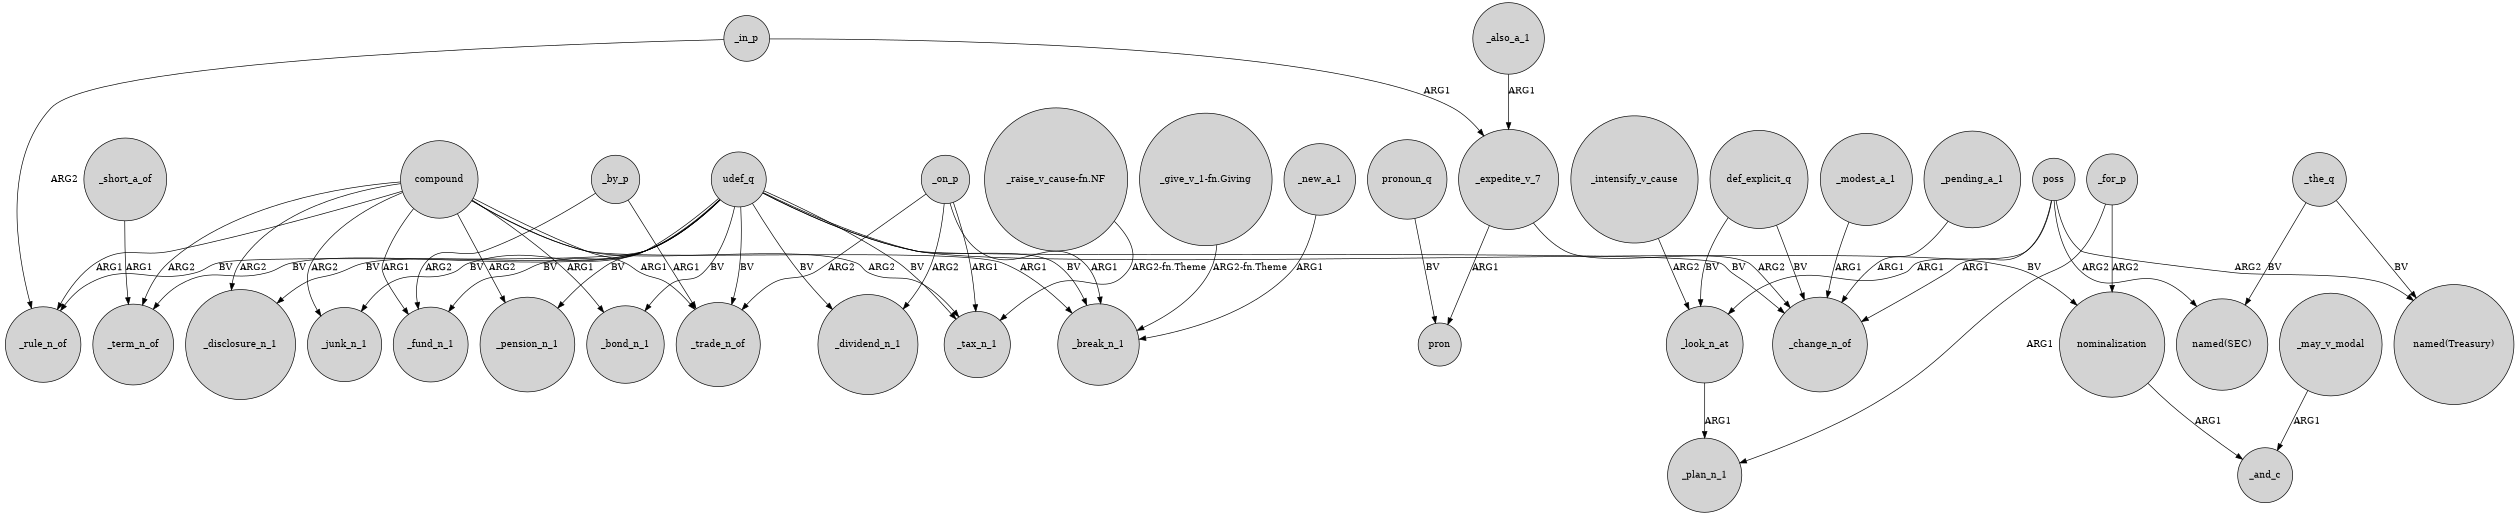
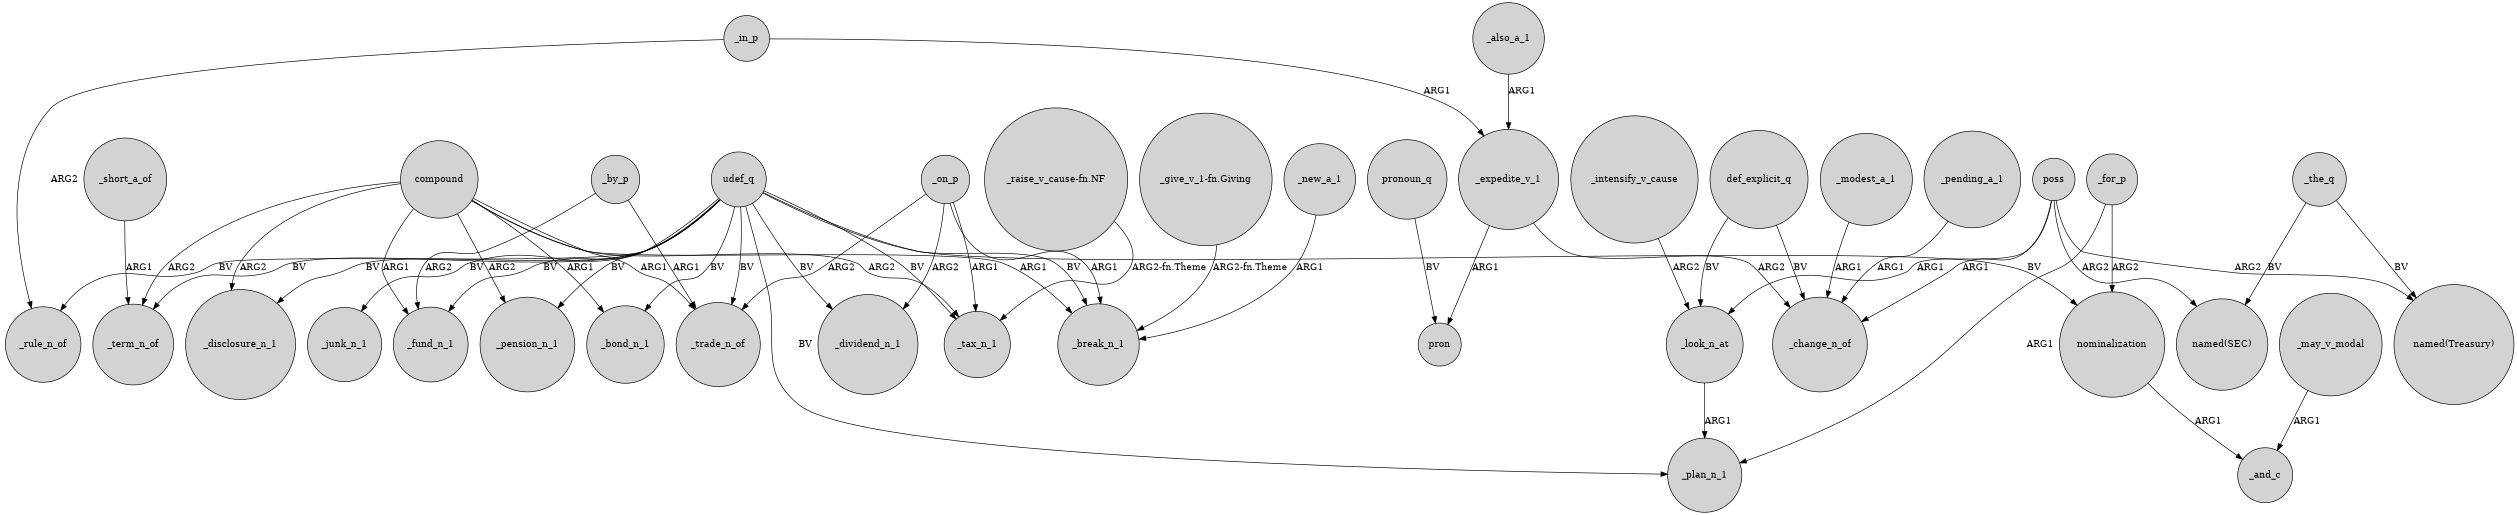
  digraph {
    node [shape=circle style=filled]
    _in_p
-   _expedite_v_1 [label=_expedite_v_7]
+   _expedite_v_1
    _rule_n_of
    pron
    _change_n_of
    udef_q
    _plan_n_1
    _trade_n_of
    _tax_n_1
    _term_n_of
    nominalization
    _break_n_1
    _bond_n_1
    _disclosure_n_1
    _dividend_n_1
    _junk_n_1
    _pension_n_1
    _fund_n_1
    _and_c
    _look_n_at
    _intensify_v_cause
    _on_p
    "_raise_v_cause-fn.NF"
    compound
    _by_p
    _new_a_1
    _for_p
    _short_a_of
    _also_a_1
    "_give_v_1-fn.Giving"
    def_explicit_q
    _modest_a_1
    poss
    "named(Treasury)"
    "named(SEC)"
    pronoun_q
    _the_q
    _may_v_modal
    _pending_a_1
    _in_p -> _expedite_v_1 [label=ARG1]
    _in_p -> _rule_n_of [label=ARG2]
    _expedite_v_1 -> pron [label=ARG1]
    _expedite_v_1 -> _change_n_of [label=ARG2]
    udef_q -> _rule_n_of [label=BV]
-   udef_q -> _change_n_of [label=BV]
+   udef_q -> _plan_n_1 [label=BV]
    udef_q -> _trade_n_of [label=BV]
    udef_q -> _tax_n_1 [label=BV]
    udef_q -> _term_n_of [label=BV]
    udef_q -> nominalization [label=BV]
    udef_q -> _break_n_1 [label=BV]
    udef_q -> _bond_n_1 [label=BV]
    udef_q -> _disclosure_n_1 [label=BV]
    udef_q -> _dividend_n_1 [label=BV]
    udef_q -> _junk_n_1 [label=BV]
    udef_q -> _pension_n_1 [label=BV]
    udef_q -> _fund_n_1 [label=BV]
    nominalization -> _and_c [label=ARG1]
    _look_n_at -> _plan_n_1 [label=ARG1]
    _intensify_v_cause -> _look_n_at [label=ARG2]
    _on_p -> _trade_n_of [label=ARG2]
    _on_p -> _tax_n_1 [label=ARG1]
    _on_p -> _break_n_1 [label=ARG1]
    _on_p -> _dividend_n_1 [label=ARG2]
    "_raise_v_cause-fn.NF" -> _tax_n_1 [label="ARG2-fn.Theme"]
-   compound -> _rule_n_of [label=ARG1]
    compound -> _trade_n_of [label=ARG1]
    compound -> _tax_n_1 [label=ARG2]
    compound -> _term_n_of [label=ARG2]
    compound -> _break_n_1 [label=ARG1]
    compound -> _bond_n_1 [label=ARG1]
    compound -> _disclosure_n_1 [label=ARG2]
-   compound -> _junk_n_1 [label=ARG2]
    compound -> _pension_n_1 [label=ARG2]
    compound -> _fund_n_1 [label=ARG1]
    _by_p -> _trade_n_of [label=ARG1]
    _by_p -> _fund_n_1 [label=ARG2]
    _new_a_1 -> _break_n_1 [label=ARG1]
    _for_p -> _plan_n_1 [label=ARG1]
    _for_p -> nominalization [label=ARG2]
    _short_a_of -> _term_n_of [label=ARG1]
    _also_a_1 -> _expedite_v_1 [label=ARG1]
    "_give_v_1-fn.Giving" -> _break_n_1 [label="ARG2-fn.Theme"]
    def_explicit_q -> _change_n_of [label=BV]
    def_explicit_q -> _look_n_at [label=BV]
    _modest_a_1 -> _change_n_of [label=ARG1]
    poss -> _change_n_of [label=ARG1]
    poss -> _look_n_at [label=ARG1]
    poss -> "named(Treasury)" [label=ARG2]
    poss -> "named(SEC)" [label=ARG2]
    pronoun_q -> pron [label=BV]
    _the_q -> "named(Treasury)" [label=BV]
    _the_q -> "named(SEC)" [label=BV]
    _may_v_modal -> _and_c [label=ARG1]
    _pending_a_1 -> _change_n_of [label=ARG1]
  }
